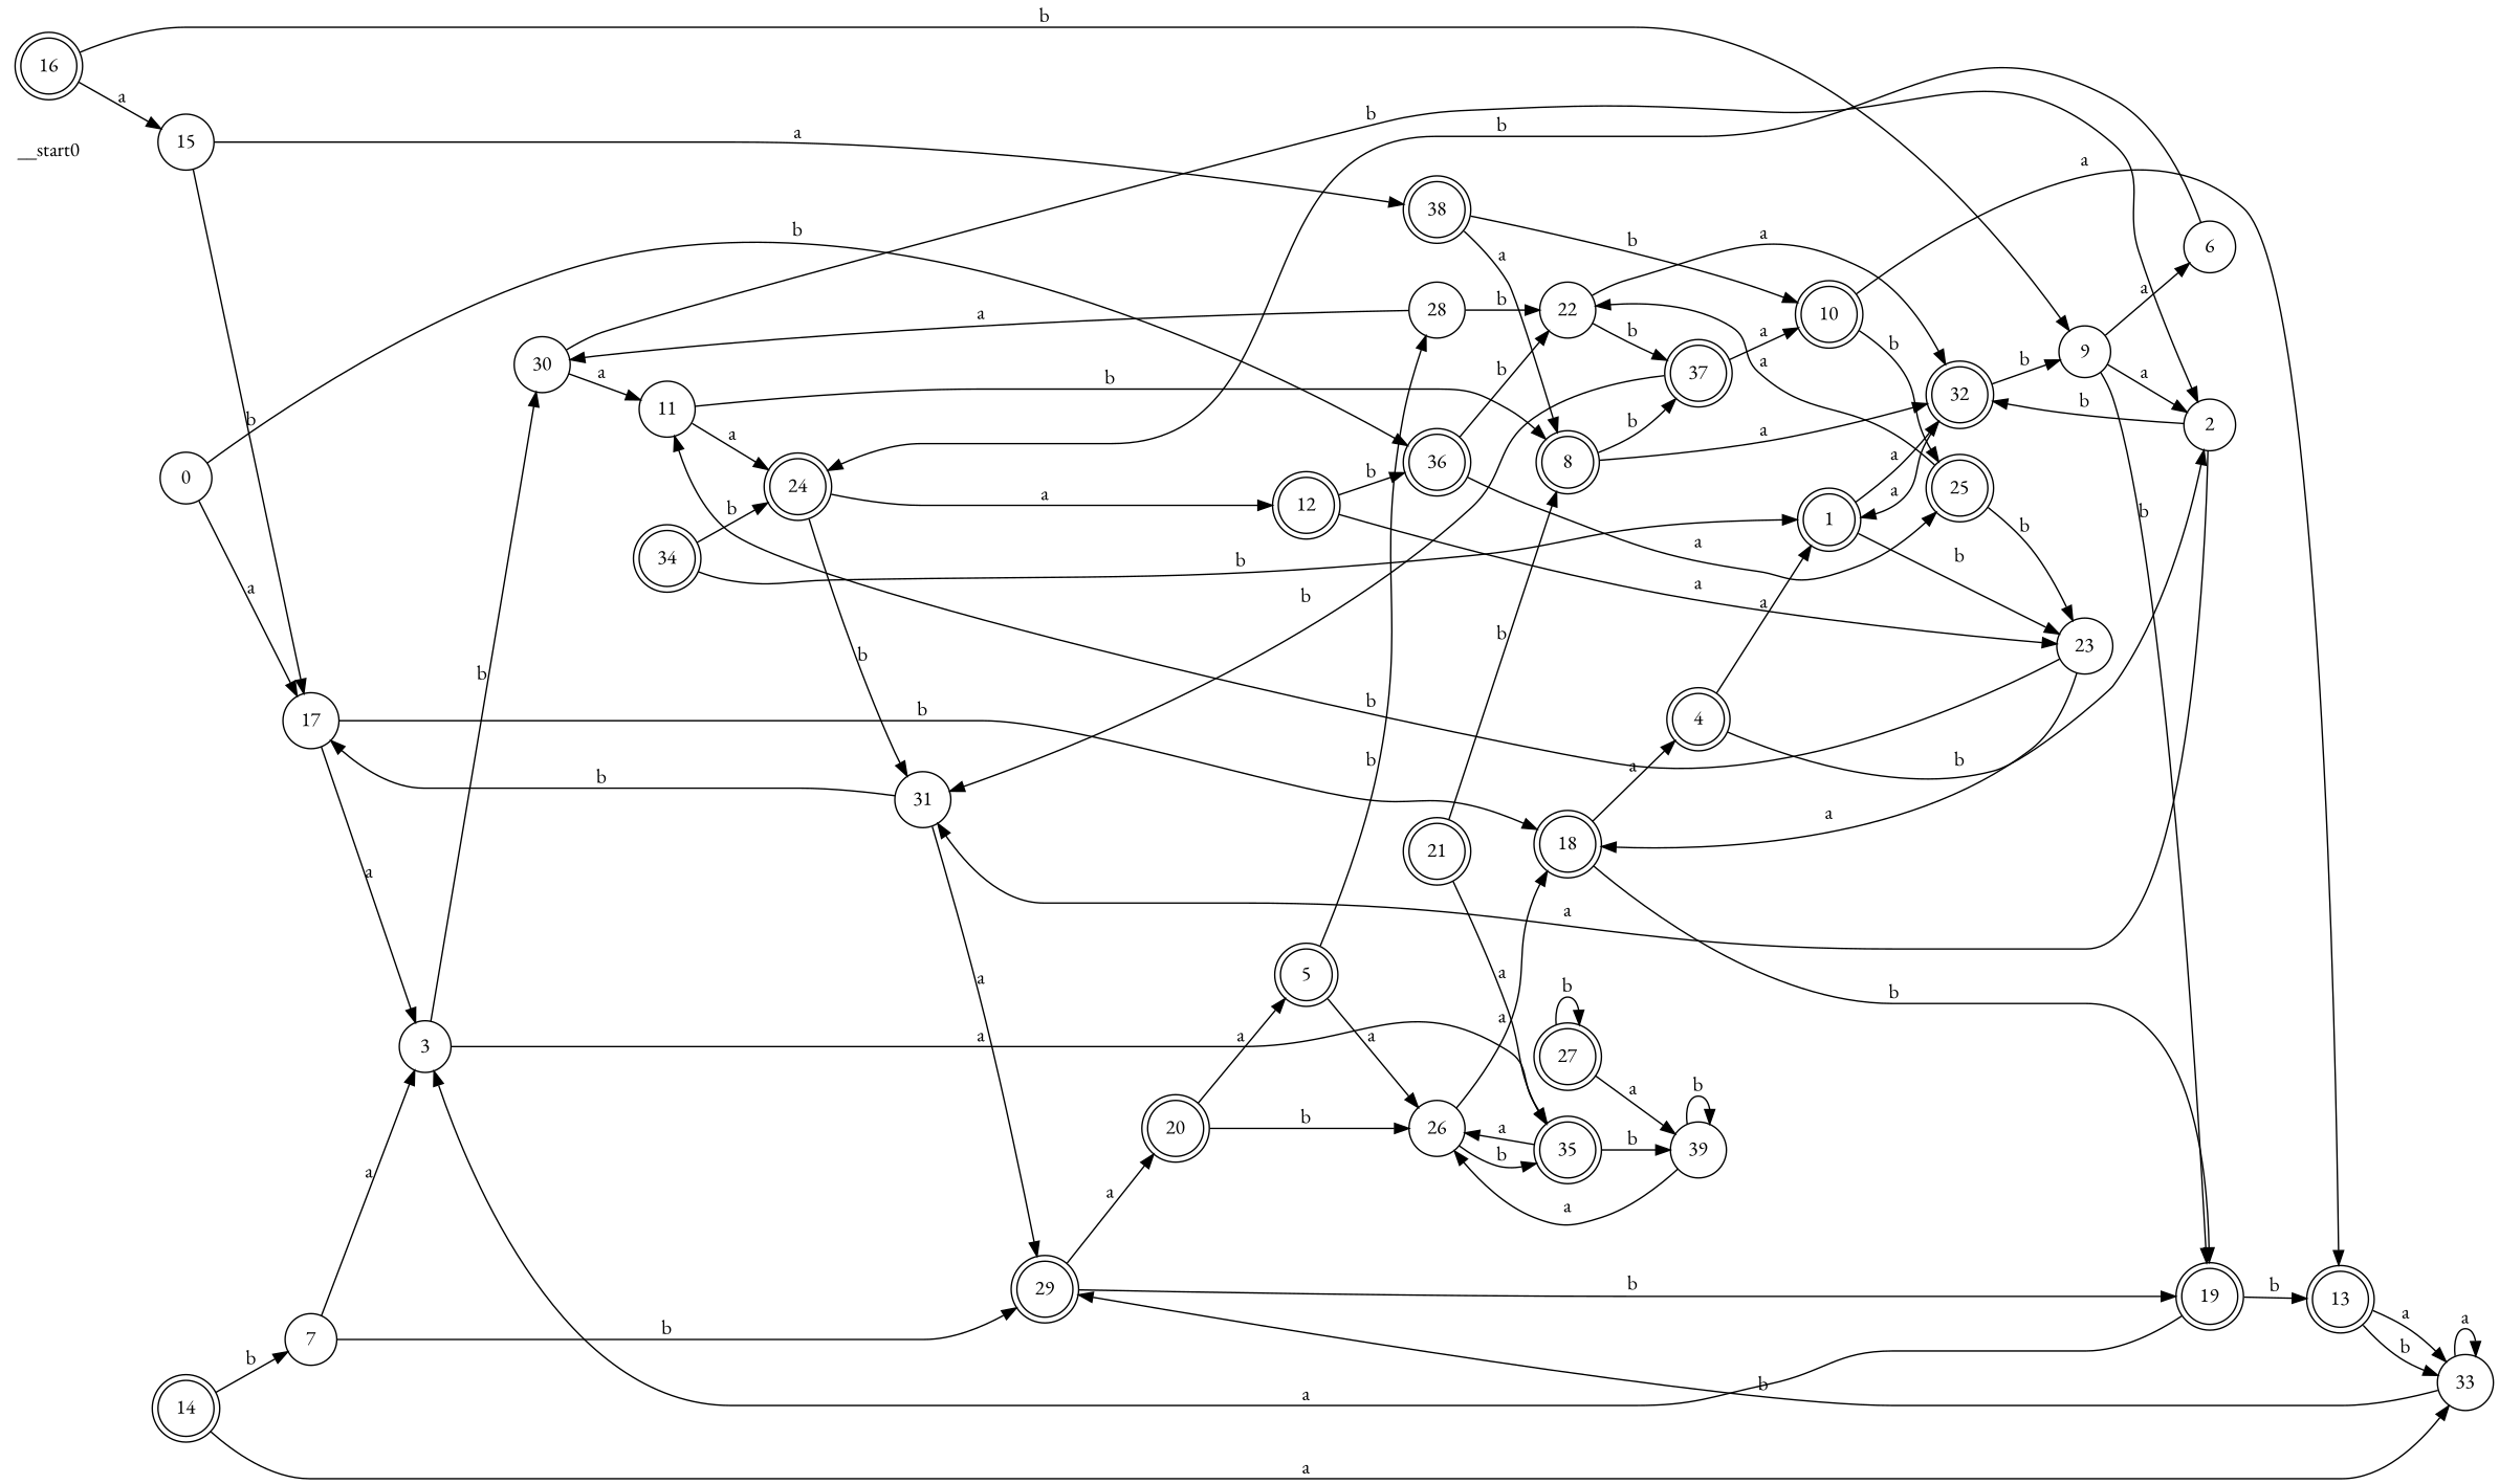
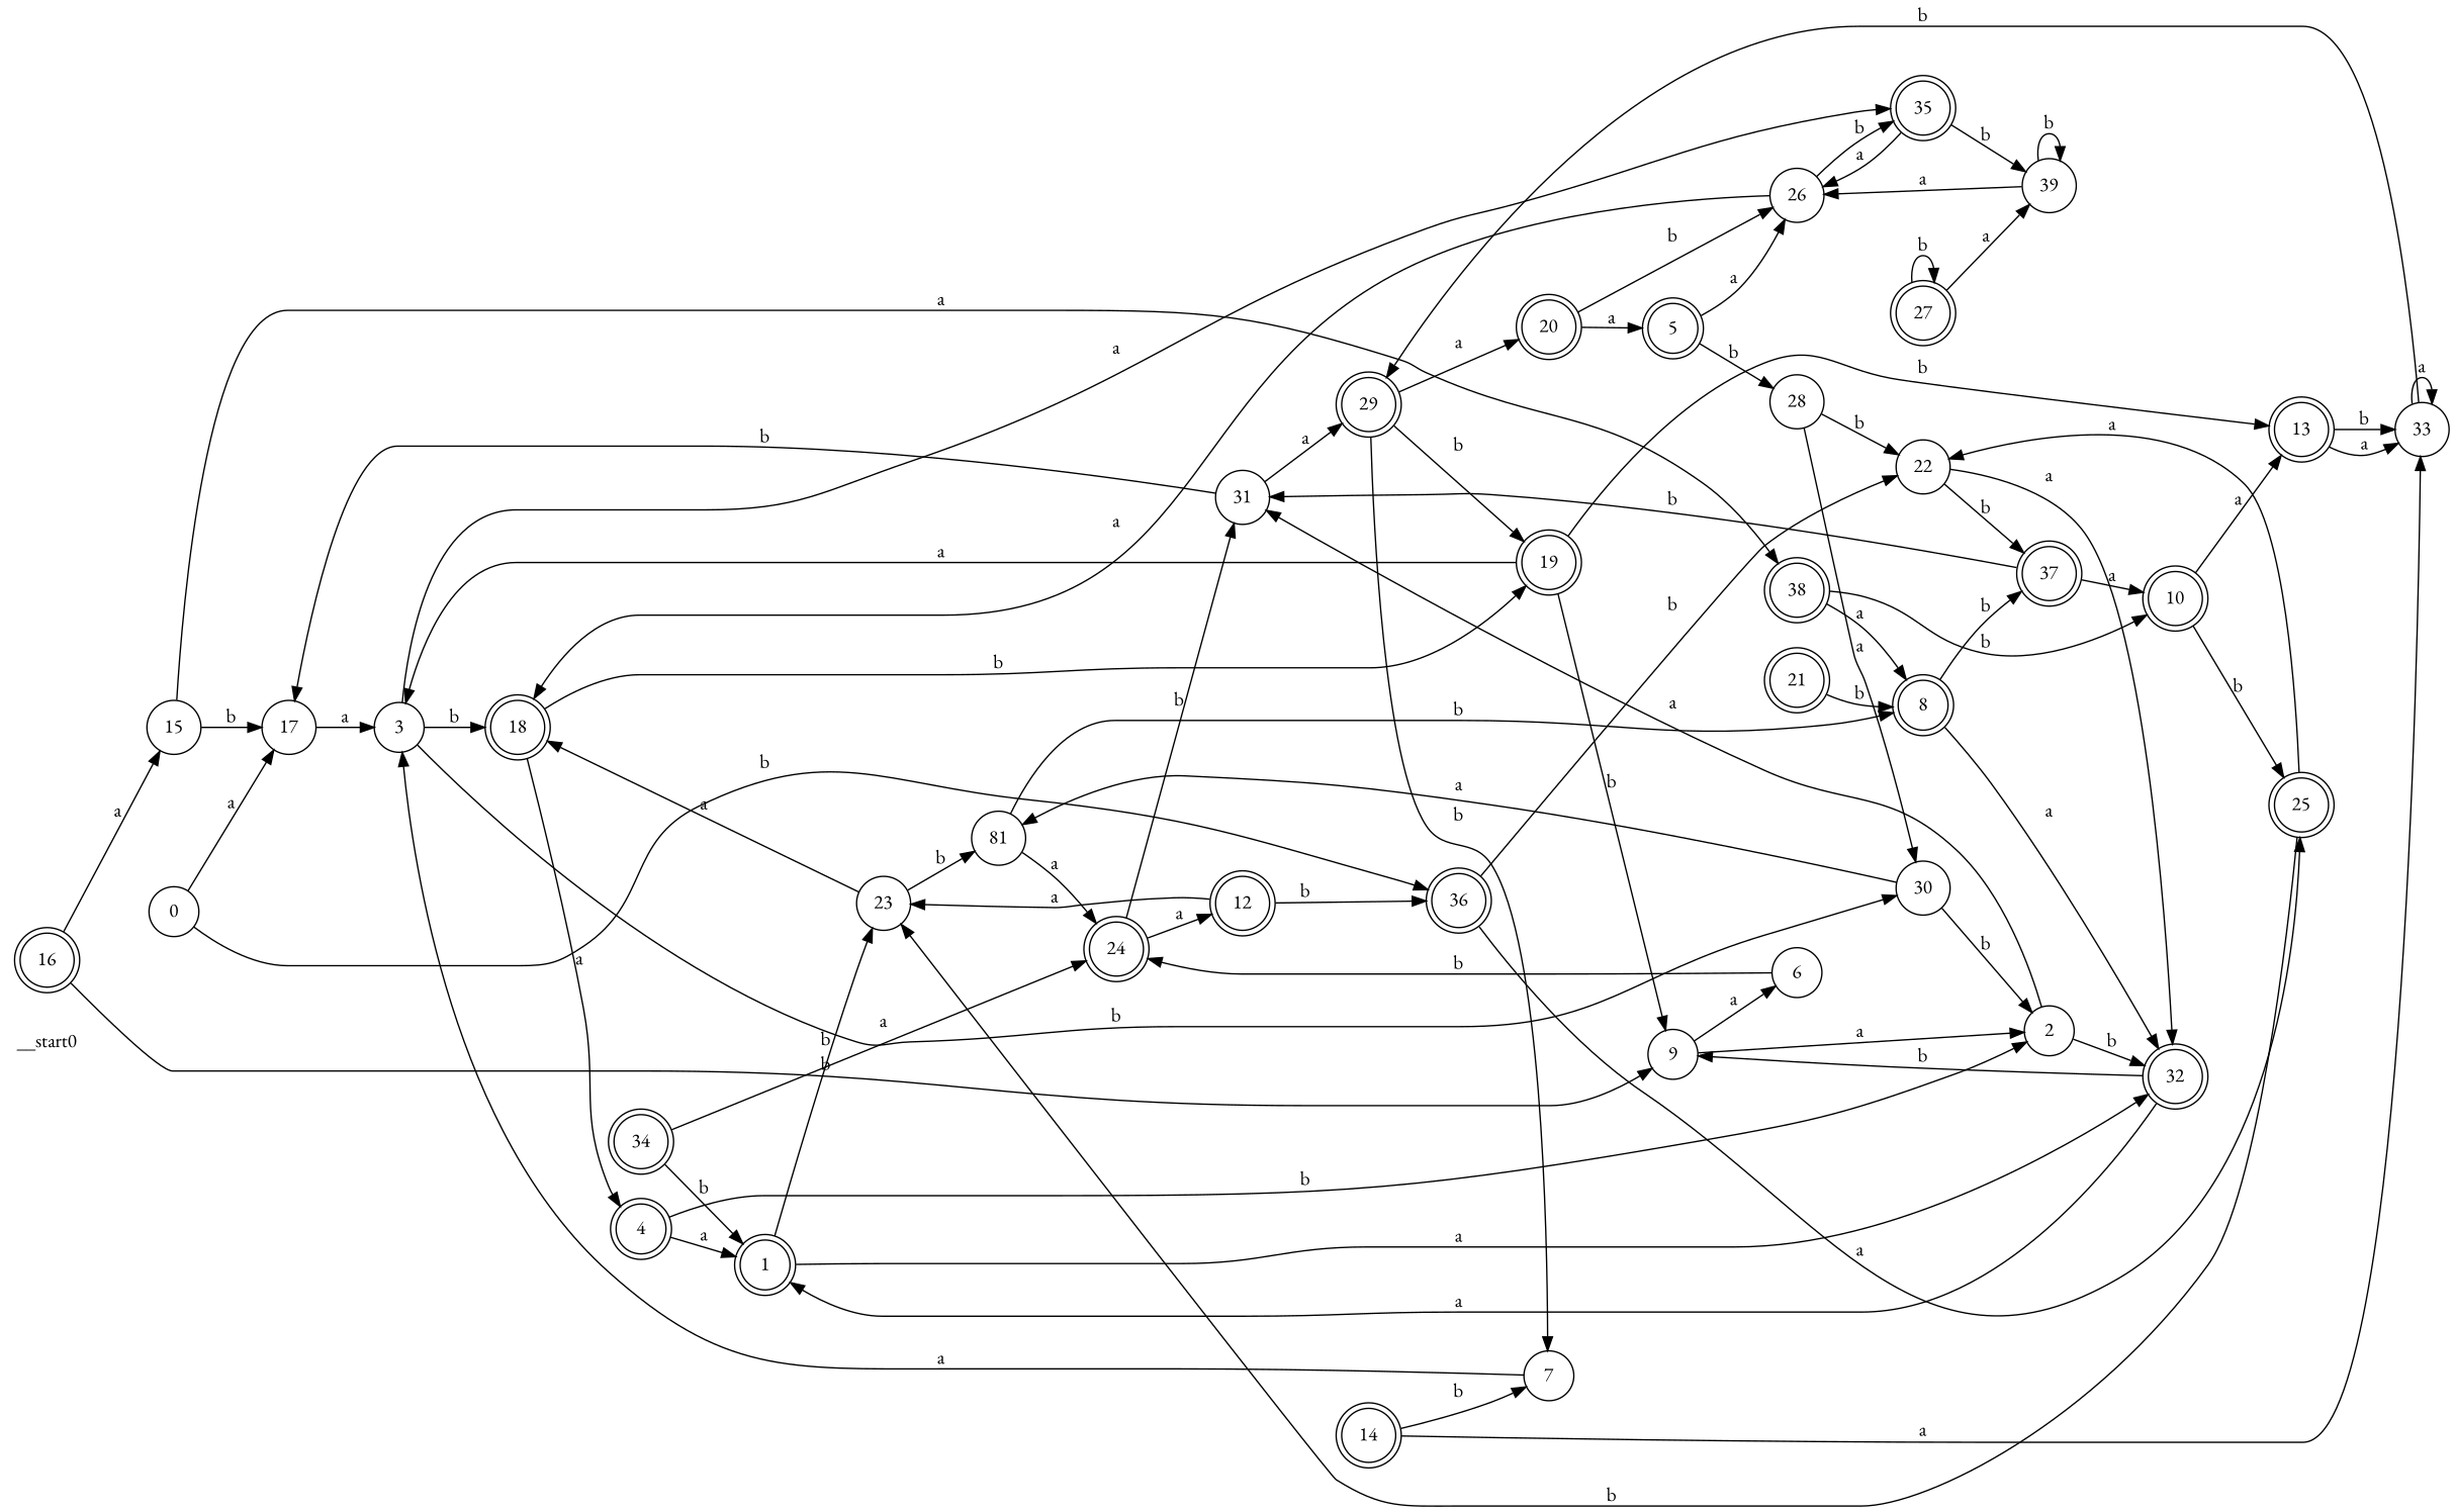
  digraph {
    fontname="EB Garamond"
    rankdir=LR
    node [fontname="EB Garamond" shape=doublecircle color=black fillcolor=white style=filled]
    edge [fontname="EB Garamond"]
    __start0 [shape=none color="" fillcolor="" style=""]
    n2 [label=0 shape=circle]
    n3 [label=17 shape=circle]
    n4 [label=36 style="rounded,filled"]
    n5 [label=3 shape=circle]
    n6 [label=18 style="rounded,filled"]
    n7 [label=25 style="rounded,filled"]
    n8 [label=22 shape=circle]
    n9 [label=1]
    n10 [label=23 shape=circle]
    n11 [label=32 style="rounded,filled"]
-   n12 [label=11 shape=circle]
+   n12 [label=81 shape=circle]
    n13 [label=9 shape=circle]
    n14 [label=2 shape=circle]
    n15 [label=31 shape=circle]
    n16 [label=29 style="rounded,filled"]
    n17 [label=30 shape=circle]
    n18 [label=35 style="rounded,filled"]
    n19 [label=26 shape=circle]
    n20 [label=39 shape=circle]
    n21 [label=4 style="rounded,filled"]
    n22 [label=5 style="rounded,filled"]
    n23 [label=28 shape=circle]
    n24 [label=6 shape=circle]
    n25 [label=24 style="rounded,filled"]
    n26 [label=12]
    n27 [label=7 shape=circle]
    n28 [label=19 style="rounded,filled"]
    n29 [label=20 style="rounded,filled"]
    n30 [label=8 style="rounded,filled"]
    n31 [label=37 style="rounded,filled"]
    n32 [label=10 style="rounded,filled"]
    n33 [label=13 style="rounded,filled"]
    n34 [label=33 shape=circle]
    n35 [label=14 style="rounded,filled"]
    n36 [label=15 shape=circle]
    n37 [label=38 style="rounded,filled"]
    n38 [label=16 style="rounded,filled"]
    n39 [label=21]
    n40 [label=27 style="rounded,filled"]
    n41 [label=34 style="rounded,filled"]
    n2 -> n3 [label=a]
    n2 -> n4 [label=b]
    n3 -> n5 [label=a]
-   n3 -> n6 [label=b]
+   n5 -> n6 [label=b]
    n4 -> n7 [label=a]
    n4 -> n8 [label=b]
    n5 -> n17 [label=b]
    n5 -> n18 [label=a]
    n6 -> n21 [label=a]
    n6 -> n28 [label=b]
    n7 -> n8 [label=a]
    n7 -> n10 [label=b]
    n8 -> n11 [label=a]
    n8 -> n31 [label=b]
    n9 -> n10 [label=b]
    n9 -> n11 [label=a]
    n10 -> n6 [label=a]
    n10 -> n12 [label=b]
    n11 -> n9 [label=a]
    n11 -> n13 [label=b]
    n12 -> n25 [label=a]
    n12 -> n30 [label=b]
    n13 -> n14 [label=a]
    n13 -> n24 [label=a]
-   n13 -> n28 [label=b]
+   n28 -> n13 [label=b]
    n14 -> n11 [label=b]
    n14 -> n15 [label=a]
    n15 -> n3 [label=b]
    n15 -> n16 [label=a]
    n16 -> n28 [label=b]
    n16 -> n29 [label=a]
    n17 -> n12 [label=a]
    n17 -> n14 [label=b]
    n18 -> n19 [label=a]
    n18 -> n20 [label=b]
    n19 -> n6 [label=a]
    n19 -> n18 [label=b]
    n20 -> n19 [label=a]
    n20 -> n20 [label=b]
    n21 -> n9 [label=a]
    n21 -> n14 [label=b]
    n22 -> n19 [label=a]
    n22 -> n23 [label=b]
    n23 -> n8 [label=b]
    n23 -> n17 [label=a]
    n24 -> n25 [label=b]
    n25 -> n15 [label=b]
    n25 -> n26 [label=a]
    n26 -> n4 [label=b]
    n26 -> n10 [label=a]
    n27 -> n5 [label=a]
-   n27 -> n16 [label=b]
+   n16 -> n27 [label=b]
    n28 -> n5 [label=a]
    n28 -> n33 [label=b]
    n29 -> n19 [label=b]
    n29 -> n22 [label=a]
    n30 -> n11 [label=a]
    n30 -> n31 [label=b]
    n31 -> n15 [label=b]
    n31 -> n32 [label=a]
    n32 -> n7 [label=b]
    n32 -> n33 [label=a]
    n33 -> n34 [label=a]
    n33 -> n34 [label=b]
    n34 -> n16 [label=b]
    n34 -> n34 [label=a]
    n35 -> n27 [label=b]
    n35 -> n34 [label=a]
    n36 -> n3 [label=b]
    n36 -> n37 [label=a]
    n37 -> n30 [label=a]
    n37 -> n32 [label=b]
    n38 -> n13 [label=b]
    n38 -> n36 [label=a]
-   n39 -> n18 [label=a]
    n39 -> n30 [label=b]
    n40 -> n20 [label=a]
    n40 -> n40 [label=b]
    n41 -> n9 [label=b]
-   n41 -> n25 [label=b]
+   n41 -> n25 [label=a]
  }
